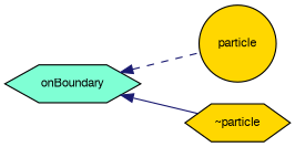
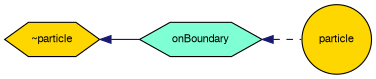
  digraph {
    rankdir=LR
    node [color=black fillcolor=gold fontname=FreeSans fontsize=10 shape=hexagon style=filled]
    edge [color=midnightblue dir=back fontname=FreeSans fontsize=10 labelfontname=FreeSans labelfontsize=10]
    n1 [fillcolor=aquamarine fontcolor=black height=0.2 label=onBoundary width=0.4]
    n2 [height=0.2 label=particle shape=circle width=0.4]
    n3 [height=0.2 label="~particle" width=0.4]
    n1 -> n2 [style=dashed]
-   n1 -> n3 [style=solid]
+   n3 -> n1 [style=solid]
  }
